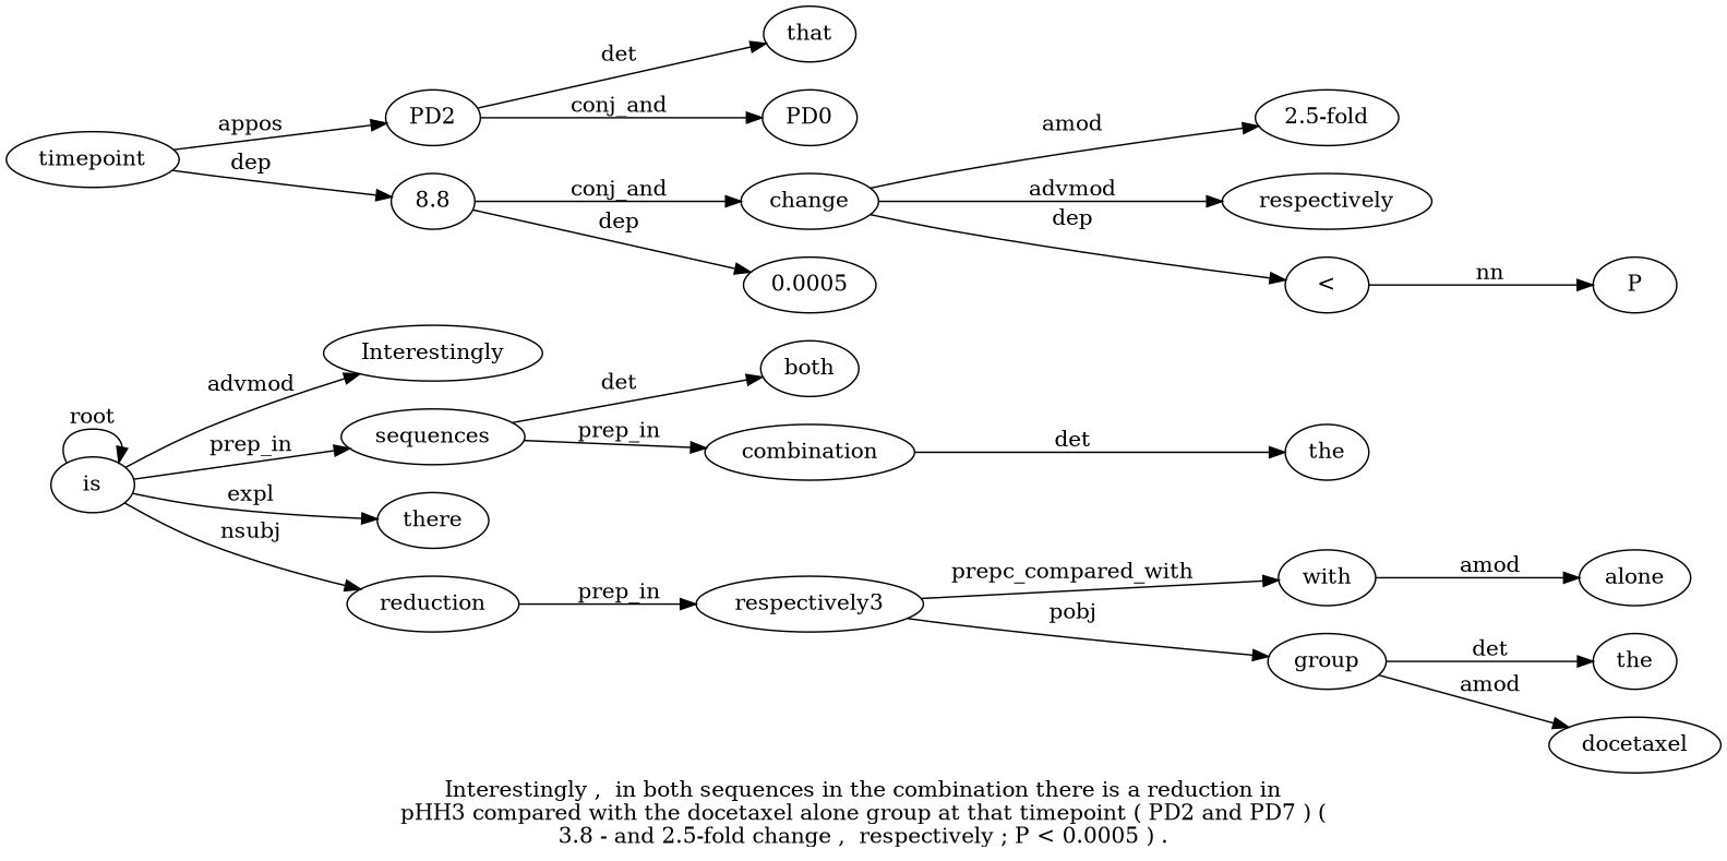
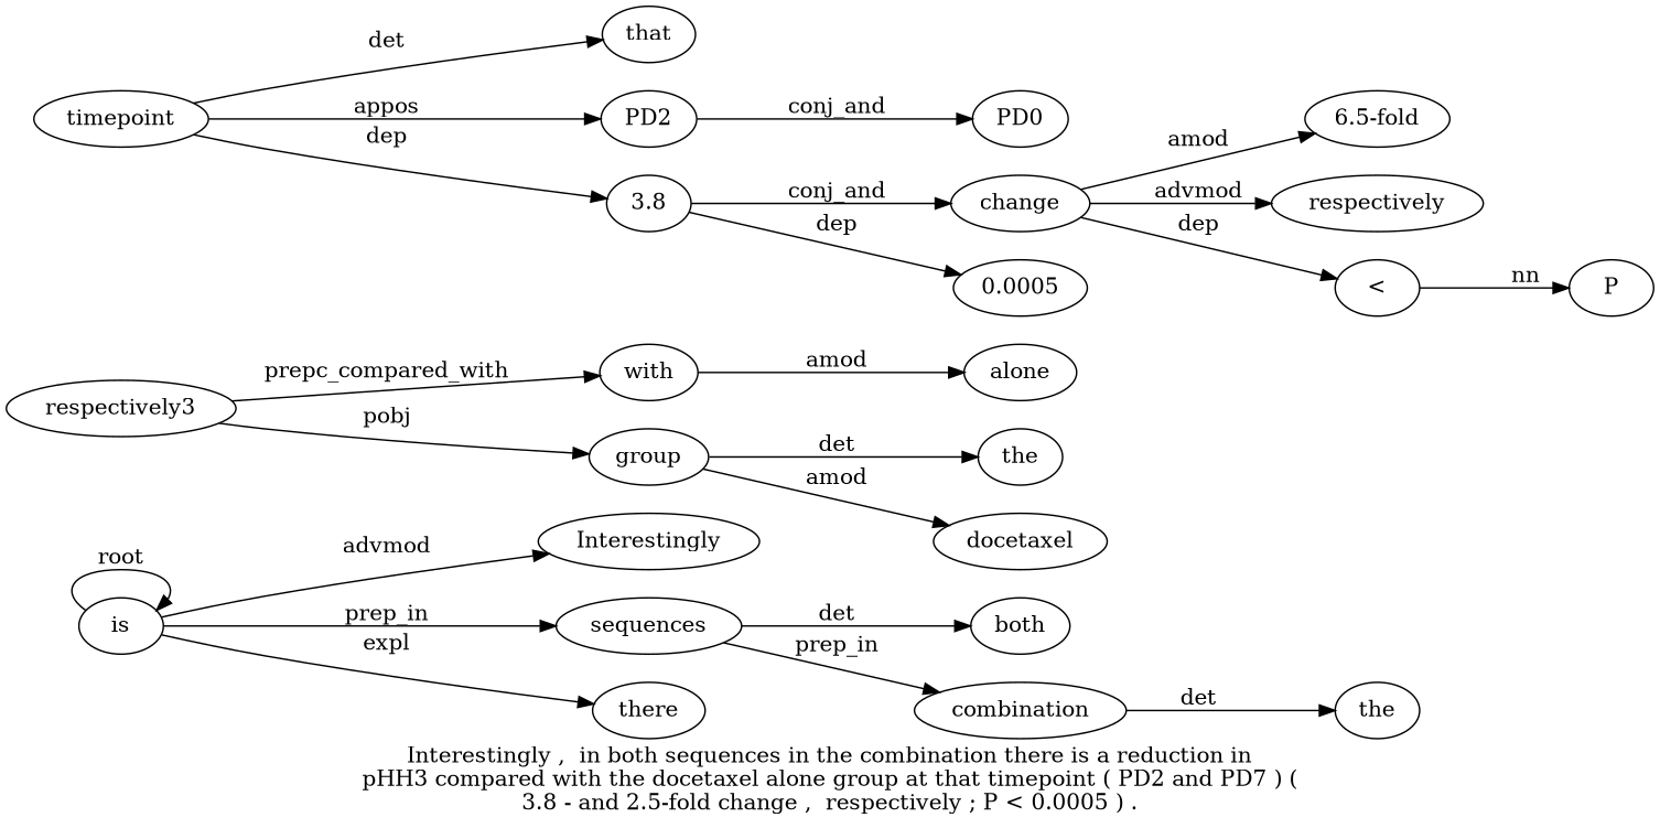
  digraph {
    label="Interestingly ,  in both sequences in the combination there is a reduction in\npHH3 compared with the docetaxel alone group at that timepoint ( PD2 and PD7 ) (\n3.8 - and 2.5-fold change ,  respectively ; P < 0.0005 ) ."
    rankdir=LR
    node [fillcolor=white style=filled]
    n1 [label=is]
    n2 [label=Interestingly]
    n3 [label=sequences]
    n4 [label=there]
-   n5 [label=reduction]
    n6 [label=both]
    n7 [label=combination]
    n8 [label=respectively3]
    n9 [label=the]
    n10 [label=with]
    n11 [label=group]
    n12 [label=alone]
    n13 [label=the]
    n14 [label=docetaxel]
    n15 [label=timepoint]
    n16 [label=that]
    n17 [label=PD2]
-   n18 [label=8.8]
+   n18 [label=3.8]
    n19 [label=PD0]
    n20 [label=change]
    n21 [label=0.0005]
-   n22 [label="2.5-fold"]
+   n22 [label="6.5-fold"]
    n23 [label=respectively]
    n24 [label="<"]
    n25 [label=P]
    n1 -> n1 [label=root]
    n1 -> n2 [label=advmod]
    n1 -> n3 [label=prep_in]
    n1 -> n4 [label=expl]
-   n1 -> n5 [label=nsubj]
    n3 -> n6 [label=det]
    n3 -> n7 [label=prep_in]
-   n5 -> n8 [label=prep_in]
    n7 -> n9 [label=det]
    n8 -> n10 [label=prepc_compared_with]
    n8 -> n11 [label=pobj]
    n10 -> n12 [label=amod]
    n11 -> n13 [label=det]
    n11 -> n14 [label=amod]
-   n17 -> n16 [label=det]
+   n15 -> n16 [label=det]
    n15 -> n17 [label=appos]
    n15 -> n18 [label=dep]
    n17 -> n19 [label=conj_and]
    n18 -> n20 [label=conj_and]
    n18 -> n21 [label=dep]
    n20 -> n22 [label=amod]
    n20 -> n23 [label=advmod]
    n20 -> n24 [label=dep]
    n24 -> n25 [label=nn]
  }
